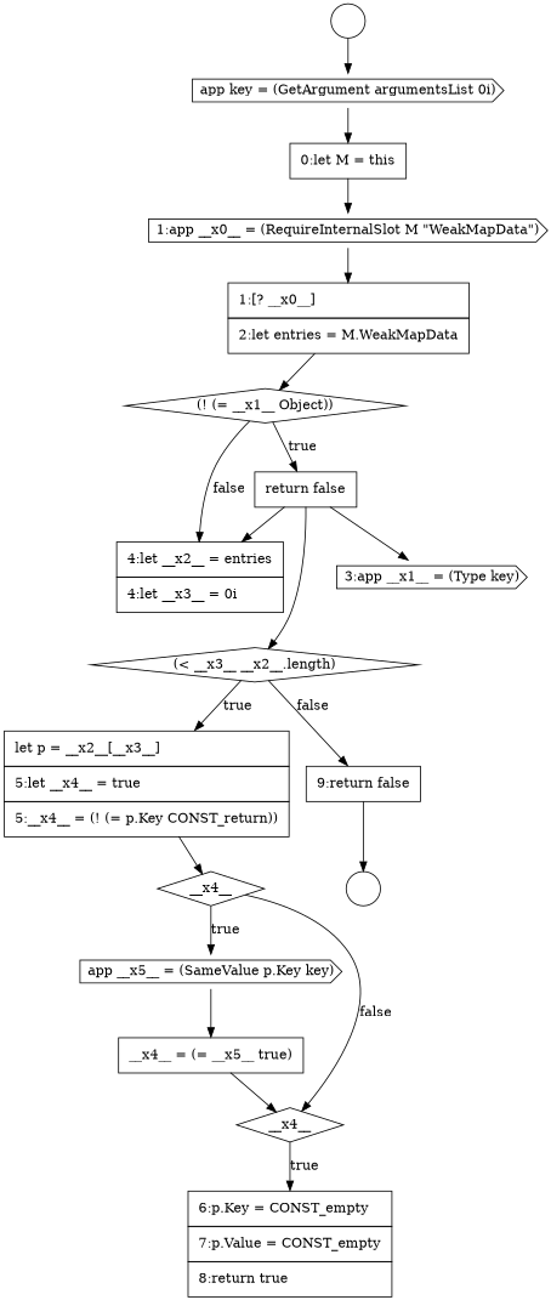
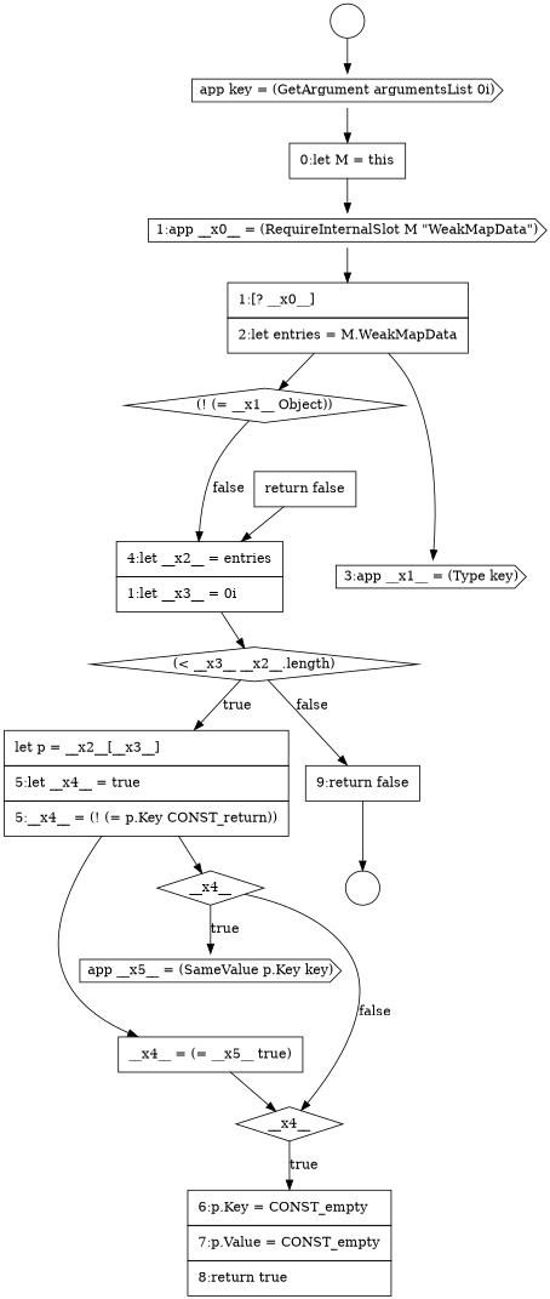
  digraph {
    node [color=black fillcolor=white shape=none style=filled]
    edge [color=black]
    n1 [label=<<font color="black">     <table border="0" cellborder="1" cellspacing="0" cellpadding="10">       <tr><td align="left">6:p.Key = CONST_empty</td></tr>       <tr><td align="left">7:p.Value = CONST_empty</td></tr>       <tr><td align="left">8:return true</td></tr>     </table>   </font>> margin=0]
    n2 [label=<<font color="black">3:app __x1__ = (Type key)</font>> shape=cds]
    n3 [label=<<font color="black">(! (= __x1__ Object))</font>> shape=diamond]
    n4 [label=<<font color="black">     <table border="0" cellborder="1" cellspacing="0" cellpadding="10">       <tr><td align="left">return false</td></tr>     </table>   </font>> margin=0]
-   n5 [label=<<font color="black">     <table border="0" cellborder="1" cellspacing="0" cellpadding="10">       <tr><td align="left">4:let __x2__ = entries</td></tr>       <tr><td align="left">4:let __x3__ = 0i</td></tr>     </table>   </font>> margin=0]
+   n5 [label=<<font color="black">     <table border="0" cellborder="1" cellspacing="0" cellpadding="10">       <tr><td align="left">4:let __x2__ = entries</td></tr>       <tr><td align="left">1:let __x3__ = 0i</td></tr>     </table>   </font>> margin=0]
    n6 [label=<<font color="black">     <table border="0" cellborder="1" cellspacing="0" cellpadding="10">       <tr><td align="left">let p = __x2__[__x3__]</td></tr>       <tr><td align="left">5:let __x4__ = true</td></tr>       <tr><td align="left">5:__x4__ = (! (= p.Key CONST_return))</td></tr>     </table>   </font>> margin=0]
    n7 [label=<<font color="black">__x4__</font>> shape=diamond]
    n8 [label=<<font color="black">__x4__</font>> shape=diamond]
    n9 [label=<<font color="black">app __x5__ = (SameValue p.Key key)</font>> shape=cds]
    n10 [label=<<font color="black">(&lt; __x3__ __x2__.length)</font>> shape=diamond]
    n11 [label=<<font color="black">     <table border="0" cellborder="1" cellspacing="0" cellpadding="10">       <tr><td align="left">__x4__ = (= __x5__ true)</td></tr>     </table>   </font>> margin=0]
    n12 [label=" " shape=circle]
    n13 [label=<<font color="black">1:app __x0__ = (RequireInternalSlot M &quot;WeakMapData&quot;)</font>> shape=cds]
    n14 [label=<<font color="black">     <table border="0" cellborder="1" cellspacing="0" cellpadding="10">       <tr><td align="left">1:[? __x0__]</td></tr>       <tr><td align="left">2:let entries = M.WeakMapData</td></tr>     </table>   </font>> margin=0]
    n15 [label=<<font color="black">     <table border="0" cellborder="1" cellspacing="0" cellpadding="10">       <tr><td align="left">9:return false</td></tr>     </table>   </font>> margin=0]
    n16 [label=" " shape=circle]
    n17 [label=<<font color="black">app key = (GetArgument argumentsList 0i)</font>> shape=cds]
    n18 [label=<<font color="black">     <table border="0" cellborder="1" cellspacing="0" cellpadding="10">       <tr><td align="left">0:let M = this</td></tr>     </table>   </font>> margin=0]
-   n3 -> n4 [label=<<font color="black">true</font>>]
    n3 -> n5 [label=<<font color="black">false</font>>]
    n4 -> n5
-   n4 -> n10
+   n5 -> n10
    n6 -> n7
    n7 -> n8 [label=<<font color="black">false</font>>]
    n7 -> n9 [label=<<font color="black">true</font>>]
    n8 -> n1 [label=<<font color="black">true</font>>]
-   n9 -> n11
+   n6 -> n11
    n10 -> n6 [label=<<font color="black">true</font>>]
    n10 -> n15 [label=<<font color="black">false</font>>]
    n11 -> n8
    n13 -> n14
-   n4 -> n2
+   n14 -> n2
    n14 -> n3
    n15 -> n12
    n16 -> n17
    n17 -> n18
    n18 -> n13
  }
